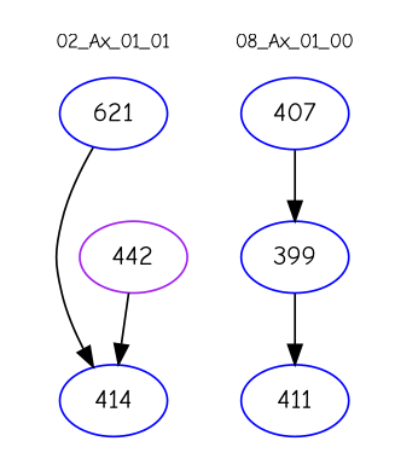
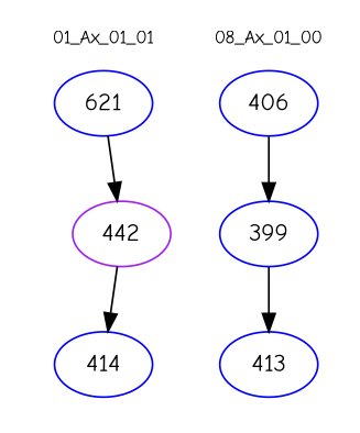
  digraph {
    fontname="Comic Neue"
    node [color=blue fontname="Comic Neue"]
    edge [color=black fontname="Comic Neue"]
    n1 [label=621]
    n2 [label=414]
    n3 [color=purple label=442]
-   n4 [label=407]
+   n4 [label=406]
    n5 [label=399]
-   n6 [label=411]
+   n6 [label=413]
    subgraph cluster_1 {
      color=white
      fontsize=10
-     label="02_Ax_01_01"
+     label="01_Ax_01_01"
      n1
      n2
      n3
    }
    subgraph cluster_2 {
      color=white
      fontsize=10
      label="08_Ax_01_00"
      n4
      n5
      n6
    }
-   n1 -> n2
+   n1 -> n3
    n3 -> n2
    n4 -> n5
    n5 -> n6
  }
